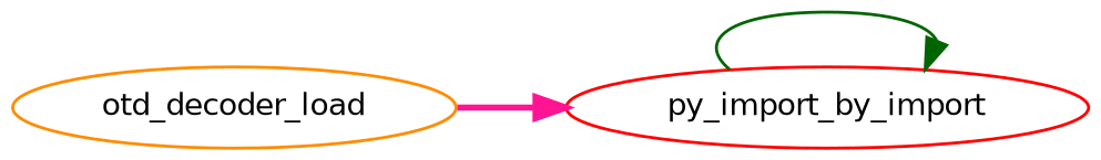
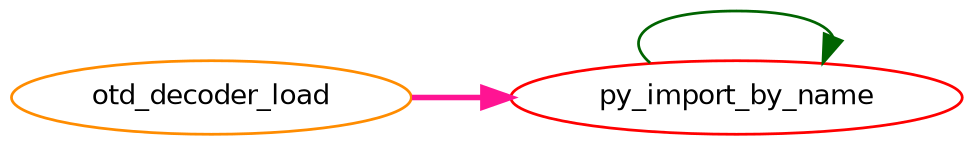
  digraph {
    rankdir=RL
    node [fillcolor=white fontname=Helvetica fontsize=10 shape=ellipse style=filled]
    edge [dir=back fontname=Helvetica fontsize=10 labelfontname=Helvetica labelfontsize=10]
-   n1 [color=red fontcolor=black height=0.2 label=py_import_by_import width=0.4]
+   n1 [color=red fontcolor=black height=0.2 label=py_import_by_name width=0.4]
    n2 [color=darkorange height=0.2 label=otd_decoder_load width=0.4]
    n1 -> n1 [color=darkgreen style=solid]
    n1 -> n2 [color=deeppink style=bold]
  }
